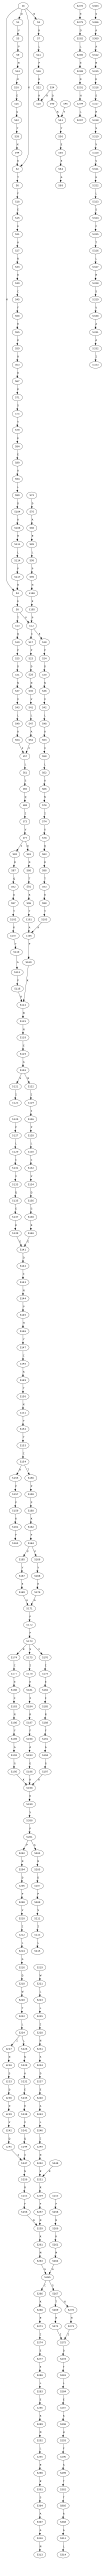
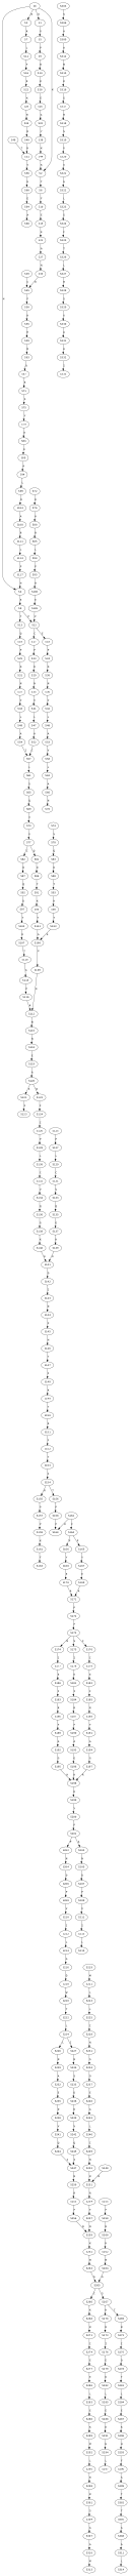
  strict digraph {
    fontname="Source Code Pro"
    node [fontname="Source Code Pro"]
    edge [fontname="Source Code Pro"]
    S0
    S1
    S2
    S3
    S4
    S5
    S6
    S7
    S8
    S9
    S10
    S11
    S12
    S13
    S14
    S15
    S16
    S17
    S18
    S19
    S20
    S21
    S22
    S23
    S24
    S25
    S26
    S27
    S28
    S29
    S30
    S31
    S32
    S33
    S34
    S35
    S36
    S37
    S38
    S39
    S40
    S41
    S42
    S43
    S44
    S45
    S51
    S47
    S48
    S49
    S50
    S46
    S52
    S53
    S54
    S55
    S56
    S57
    S58
    S59
    S60
    S61
    S62
    S63
    S64
    S65
    S66
    S67
    S68
    S69
    S70
    S71
    S73
    S74
    S75
    S72
    S76
    S77
    S78
    S79
    S80
    S81
    S82
    S83
    S84
    S85
    S86
    S87
    S88
    S89
    S90
    S91
    S92
    S93
    S94
    S95
    S96
    S97
    S98
    S99
    S100
    S101
    S102
    S103
    S104
    S105
    S106
    S107
    S108
    S109
    S110
    S111
    S112
    S113
    S114
    S115
    S116
    S117
    S118
    S119
    S120
    S121
    S122
    S123
    S124
    S126
    S125
    S127
    S128
    S129
    S130
    S131
    S132
    S133
    S134
    S135
    S136
    S137
    S138
    S139
    S140
    S141
    S142
    S143
    S144
    S145
    S146
    S147
    S148
    S149
    S150
    S151
    S152
    S153
    S154
    S155
    S156
    S157
    S158
    S159
    S160
    S161
    S162
    S163
    S164
    S165
    S166
    S167
    S168
    S169
    S170
    S171
    S172
    S173
    S174
    S175
    S176
    S177
    S178
    S179
    S180
    S181
    S182
    S183
    S184
    S185
    S186
    S187
    S188
    S189
    S190
    S191
    S192
    S193
    S194
    S195
    S196
    S197
    S198
    S199
    S200
    S201
    S202
    S203
    S204
    S205
    S206
    S207
    S208
    S209
    S210
    S211
    S212
    S213
    S214
    S215
    S216
    S218
    S220
    S219
    S221
    S222
    S223
    S224
    S225
    S226
    S227
    S228
    S229
    S230
    S231
    S232
    S233
    S234
    S235
    S236
    S237
    S238
    S239
    S240
    S241
    S242
    S243
    S244
    S245
    S246
    S247
    S249
    S250
    S248
    S251
    S252
    S253
    S254
    S256
    S257
    S255
    S258
    S259
    S260
    S261
    S262
    S263
    S264
    S265
    S266
    S267
    S268
    S269
    S270
    S271
    S272
    S273
    S274
    S275
    S276
    S277
    S278
    S279
    S280
    S281
    S282
    S283
    S284
    S285
    S286
    S287
    S288
    S289
    S290
    S291
    S292
    S293
    S294
    S295
    S296
    S297
    S298
    S299
    S301
    S302
    S304
    n303 [label=S805]
    S303
    S306
    S307
    S308
    S309
    S310
    S311
    S312
    S313
    S314
    S315
    S316
    S317
    S318
    S319
    S320
    S321
    S322
    S323
    S324
    S325
    S326
    S327
    S328
    S329
    S330
    S331
    S332
    S333
    S0 -> S1 [label=D]
    S0 -> S2 [label=K]
    S0 -> S3 [label=N]
    S0 -> S4 [label=H]
    S1 -> S5 [label=V]
    S2 -> S6 [label=T]
    S3 -> S7 [label=K]
    S4 -> S8 [label=E]
    S5 -> S9 [label=P]
    S6 -> S10 [label=F]
    S7 -> S11 [label=L]
    S8 -> S12 [label=P]
    S8 -> S13 [label=T]
    S9 -> S14 [label=R]
    S10 -> S15 [label=E]
    S11 -> S16 [label=F]
    S12 -> S17 [label=C]
    S12 -> S18 [label=E]
    S13 -> S19 [label=Q]
    S14 -> S20 [label=K]
    S15 -> S21 [label=E]
    S16 -> S22 [label=K]
    S17 -> S23 [label=P]
    S18 -> S24 [label=P]
    S19 -> S25 [label=P]
    S20 -> S26 [label=E]
    S21 -> S27 [label=A]
    S22 -> S28 [label=K]
    S23 -> S29 [label=D]
    S24 -> S30 [label=D]
    S25 -> S31 [label=D]
    S26 -> S32 [label=G]
    S27 -> S33 [label=N]
-   S34 -> S28 [label=R]
+   S28 -> S34 [label=R]
    S29 -> S35 [label=N]
    S30 -> S36 [label=N]
    S31 -> S37 [label=N]
    S32 -> S38 [label=Y]
-   S33 -> S39 [label=K]
+   S33 -> S45 [label=K]
    S34 -> S40 [label=D]
    S35 -> S41 [label=V]
    S36 -> S42 [label=V]
    S37 -> S43 [label=V]
    S38 -> S44 [label=K]
    S39 -> S45 [label=C]
    S40 -> S51 [label=K]
    S41 -> S47 [label=L]
    S42 -> S48 [label=L]
    S43 -> S49 [label=L]
    S44 -> S2 [label=K]
    S45 -> S50 [label=F]
    S51 -> S56 [label=Y]
    S47 -> S52 [label=A]
    S48 -> S53 [label=A]
    S49 -> S54 [label=A]
    S50 -> S55 [label=K]
    S46 -> S51 [label=T]
    S52 -> S57 [label=I]
    S53 -> S58 [label=V]
    S54 -> S57 [label=I]
    S55 -> S59 [label=K]
    S56 -> S60 [label=E]
    S57 -> S61 [label=L]
    S58 -> S62 [label=L]
    S59 -> S63 [label=R]
    S60 -> S64 [label=E]
    S61 -> S65 [label=S]
    S62 -> S66 [label=A]
    S63 -> S67 [label=D]
    S64 -> S68 [label=A]
    S65 -> S69 [label=Q]
    S66 -> S70 [label=N]
    S67 -> S71 [label=K]
    S69 -> S73 [label=I]
-   S70 -> S74 [label=I]
    S71 -> S75 [label=S]
    S73 -> S77 [label=V]
    S74 -> S78 [label=V]
    S75 -> S79 [label=Y]
    S72 -> S76 [label=D]
    S76 -> S80 [label=A]
    S77 -> S81 [label=Q]
    S77 -> S82 [label=I]
    S78 -> S83 [label=Q]
    S79 -> S84 [label=E]
    S80 -> S85 [label=R]
    S81 -> S86 [label=D]
    S82 -> S87 [label=D]
    S83 -> S88 [label=D]
    S84 -> S89 [label=E]
    S85 -> S90 [label=L]
    S86 -> S91 [label=T]
    S87 -> S92 [label=Q]
    S88 -> S93 [label=T]
    S89 -> S94 [label=A]
    S90 -> S95 [label=P]
    S91 -> S96 [label=K]
    S92 -> S97 [label=D]
    S93 -> S98 [label=K]
    S94 -> S99 [label=L]
    S95 -> S100 [label=H]
    S96 -> S101 [label=T]
    S97 -> S102 [label=T]
    S98 -> S103 [label=T]
    S99 -> S104 [label=D]
    S100 -> S105 [label=E]
    S101 -> S106 [label=A]
    S102 -> S107 [label=K]
    S103 -> S106 [label=A]
    S104 -> S108 [label=A]
    S105 -> S12 [label=P]
    S106 -> S109 [label=P]
    S107 -> S110 [label=T]
    S108 -> S111 [label=R]
    S109 -> S112 [label=K]
    S110 -> S113 [label=A]
    S111 -> S114 [label=L]
    S112 -> S115 [label=W]
    S113 -> S116 [label=P]
    S114 -> S117 [label=P]
    S115 -> S118 [label=N]
    S116 -> S112 [label=K]
    S117 -> S4 [label=H]
    S118 -> S119 [label=E]
    S119 -> S120 [label=A]
    S120 -> S121 [label=S]
    S120 -> S122 [label=N]
    S121 -> S123 [label=I]
    S122 -> S124 [label=I]
    S124 -> S126 [label=I]
    S126 -> S128 [label=P]
    S125 -> S127 [label=P]
    S127 -> S129 [label=L]
    S128 -> S130 [label=L]
    S129 -> S131 [label=C]
    S130 -> S132 [label=C]
    S131 -> S133 [label=V]
    S132 -> S134 [label=V]
    S133 -> S135 [label=Q]
    S134 -> S136 [label=Q]
    S135 -> S137 [label=G]
    S136 -> S138 [label=G]
    S137 -> S139 [label=K]
    S138 -> S140 [label=K]
    S139 -> S141 [label=E]
    S140 -> S141 [label=E]
    S141 -> S142 [label=D]
    S142 -> S143 [label=I]
    S143 -> S144 [label=N]
    S144 -> S145 [label=P]
    S145 -> S146 [label=H]
    S146 -> S147 [label=Y]
    S147 -> S148 [label=I]
    S148 -> S149 [label=K]
    S149 -> S150 [label=T]
    S150 -> S151 [label=K]
    S151 -> S152 [label=F]
    S152 -> S153 [label=T]
    S153 -> S154 [label=I]
    S154 -> S155 [label=K]
    S154 -> S156 [label=T]
    S155 -> S157 [label=P]
    S156 -> S158 [label=P]
    S157 -> S159 [label=P]
    S158 -> S160 [label=P]
    S159 -> S161 [label=K]
-   S160 -> S162 [label=K]
+   S162 -> S160 [label=K]
    S161 -> S163 [label=F]
    S162 -> S164 [label=F]
    S164 -> S165 [label=P]
    S164 -> S166 [label=P]
    S165 -> S167 [label=Y]
    S166 -> S168 [label=Y]
    S167 -> S169 [label=E]
    S168 -> S170 [label=E]
    S169 -> S171 [label=A]
    S170 -> S171 [label=A]
    S171 -> S172 [label=P]
    S172 -> S173 [label=F]
    S173 -> S174 [label=N]
    S173 -> S175 [label=S]
    S173 -> S176 [label=I]
    S174 -> S177 [label=I]
    S175 -> S178 [label=I]
    S176 -> S179 [label=I]
    S177 -> S180 [label=E]
    S178 -> S181 [label=E]
    S179 -> S182 [label=E]
    S180 -> S183 [label=I]
    S181 -> S184 [label=I]
    S182 -> S185 [label=I]
    S183 -> S186 [label=R]
    S184 -> S187 [label=R]
    S185 -> S188 [label=R]
    S186 -> S189 [label=F]
    S187 -> S190 [label=F]
    S188 -> S191 [label=F]
    S189 -> S192 [label=A]
    S190 -> S193 [label=A]
    S191 -> S194 [label=A]
    S192 -> S195 [label=G]
    S193 -> S196 [label=G]
    S194 -> S197 [label=G]
    S195 -> S198 [label=K]
    S196 -> S198 [label=K]
    S197 -> S198 [label=K]
    S198 -> S199 [label=D]
    S199 -> S200 [label=Y]
    S200 -> S201 [label=P]
    S201 -> S202 [label=P]
    S201 -> S203 [label=A]
    S202 -> S204 [label=N]
    S203 -> S205 [label=N]
    S204 -> S206 [label=D]
    S205 -> S207 [label=D]
    S206 -> S208 [label=P]
    S207 -> S209 [label=P]
    S208 -> S210 [label=V]
    S209 -> S211 [label=V]
    S210 -> S212 [label=I]
    S211 -> S213 [label=I]
    S212 -> S214 [label=L]
    S213 -> S215 [label=L]
    S214 -> S216 [label=G]
    S216 -> S218 [label=Q]
    S218 -> S220 [label=W]
    S220 -> S222 [label=T]
    S219 -> S221 [label=W]
    S221 -> S223 [label=L]
    S222 -> S224 [label=L]
    S223 -> S225 [label=L]
    S224 -> S226 [label=L]
    S224 -> S227 [label=I]
    S225 -> S228 [label=I]
    S226 -> S229 [label=N]
    S227 -> S230 [label=N]
    S228 -> S231 [label=N]
    S229 -> S232 [label=A]
    S230 -> S233 [label=S]
    S231 -> S234 [label=S]
    S232 -> S235 [label=E]
    S233 -> S236 [label=D]
    S234 -> S237 [label=D]
    S235 -> S238 [label=D]
    S236 -> S239 [label=D]
    S237 -> S240 [label=E]
    S238 -> S241 [label=V]
    S239 -> S242 [label=V]
    S240 -> S243 [label=A]
    S241 -> S244 [label=Q]
    S242 -> S245 [label=Q]
    S243 -> S246 [label=L]
    S244 -> S247 [label=I]
    S245 -> S247 [label=I]
    S246 -> S249 [label=I]
    S247 -> S250 [label=N]
    S249 -> S252 [label=N]
    S250 -> S253 [label=R]
    S248 -> S251 [label=N]
    S251 -> S254 [label=R]
    S252 -> S251 [label=R]
    S253 -> S256 [label=F]
    S254 -> S257 [label=F]
    S256 -> S259 [label=N]
    S257 -> S259 [label=N]
    S255 -> S258 [label=F]
    S258 -> S260 [label=N]
    S259 -> S261 [label=K]
    S260 -> S262 [label=K]
    S261 -> S263 [label=M]
    S262 -> S264 [label=M]
    S263 -> S265 [label=G]
    S264 -> S265 [label=G]
    S265 -> S266 [label=C]
    S265 -> S267 [label=S]
    S266 -> S268 [label=K]
    S267 -> S269 [label=T]
    S267 -> S270 [label=K]
    S268 -> S271 [label=R]
    S269 -> S272 [label=R]
    S270 -> S273 [label=R]
    S271 -> S274 [label=I]
    S272 -> S275 [label=I]
-   S273 -> S275 [label=I]
+   S273 -> S276 [label=I]
    S274 -> S277 [label=E]
    S275 -> S278 [label=D]
    S276 -> S279 [label=E]
    S277 -> S280 [label=E]
    S278 -> S281 [label=T]
    S279 -> S282 [label=D]
    S280 -> S283 [label=L]
    S281 -> S284 [label=L]
    S282 -> S285 [label=L]
    S283 -> S286 [label=E]
    S284 -> S287 [label=E]
    S285 -> S288 [label=E]
    S286 -> S289 [label=K]
    S287 -> S290 [label=K]
    S288 -> S291 [label=K]
    S289 -> S292 [label=M]
    S290 -> S293 [label=H]
    S291 -> S294 [label=H]
    S292 -> S295 [label=L]
    S293 -> S296 [label=F]
    S294 -> S297 [label=L]
    S295 -> S298 [label=R]
    S296 -> S299 [label=S]
    S298 -> S301 [label=R]
    S299 -> S302 [label=T]
    S301 -> S304 [label=S]
    S302 -> n303 [label=T]
    S304 -> S307 [label=A]
    n303 -> S308 [label=A]
    S303 -> S306 [label=S]
    S306 -> S309 [label=A]
    S307 -> S310 [label=A]
    S308 -> S311 [label=A]
    S309 -> S312 [label=A]
    S310 -> S313 [label=M]
    S311 -> S314 [label=L]
    S312 -> S315 [label=M]
    S315 -> S316 [label=K]
    S316 -> S317 [label=S]
    S317 -> S318 [label=R]
    S318 -> S319 [label=S]
    S319 -> S320 [label=V]
    S320 -> S321 [label=V]
    S321 -> S322 [label=G]
    S322 -> S323 [label=L]
    S323 -> S324 [label=S]
    S324 -> S325 [label=F]
    S325 -> S326 [label=T]
    S326 -> S327 [label=L]
    S327 -> S328 [label=R]
    S328 -> S329 [label=S]
    S329 -> S330 [label=V]
    S330 -> S331 [label=A]
    S331 -> S332 [label=A]
    S332 -> S333 [label=I]
  }
